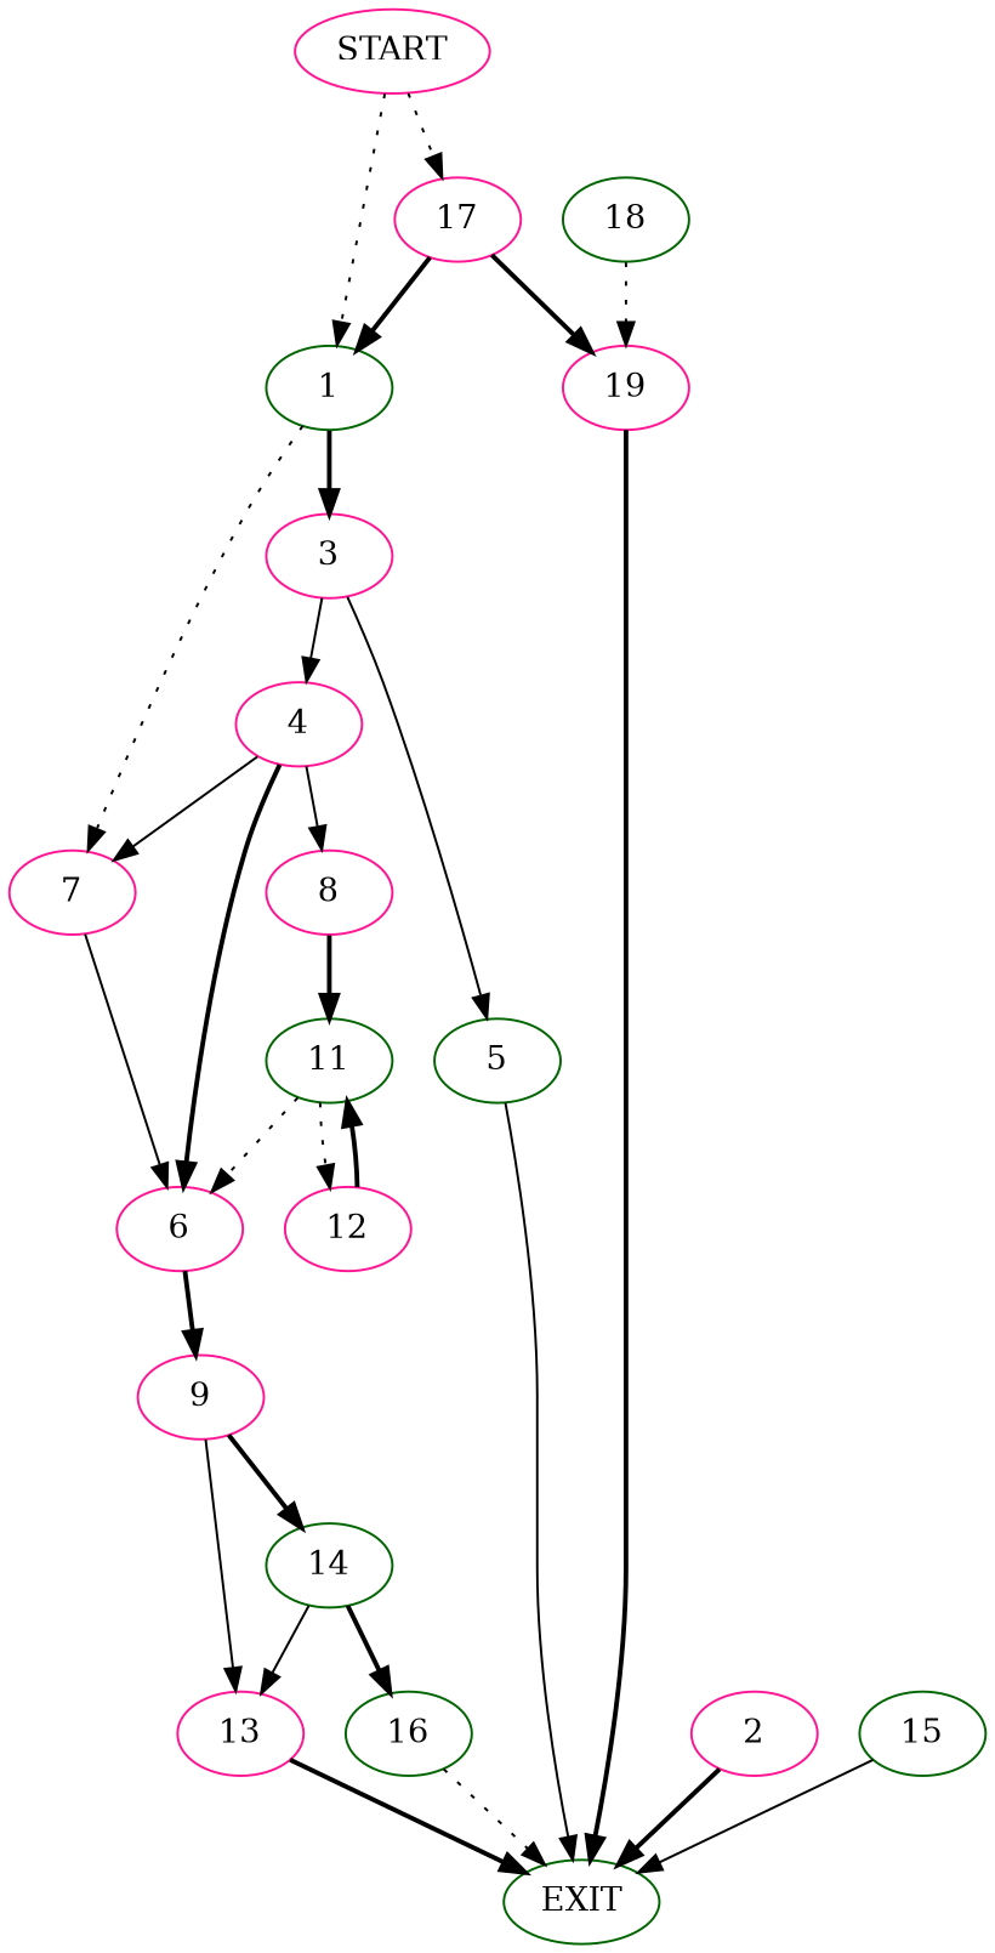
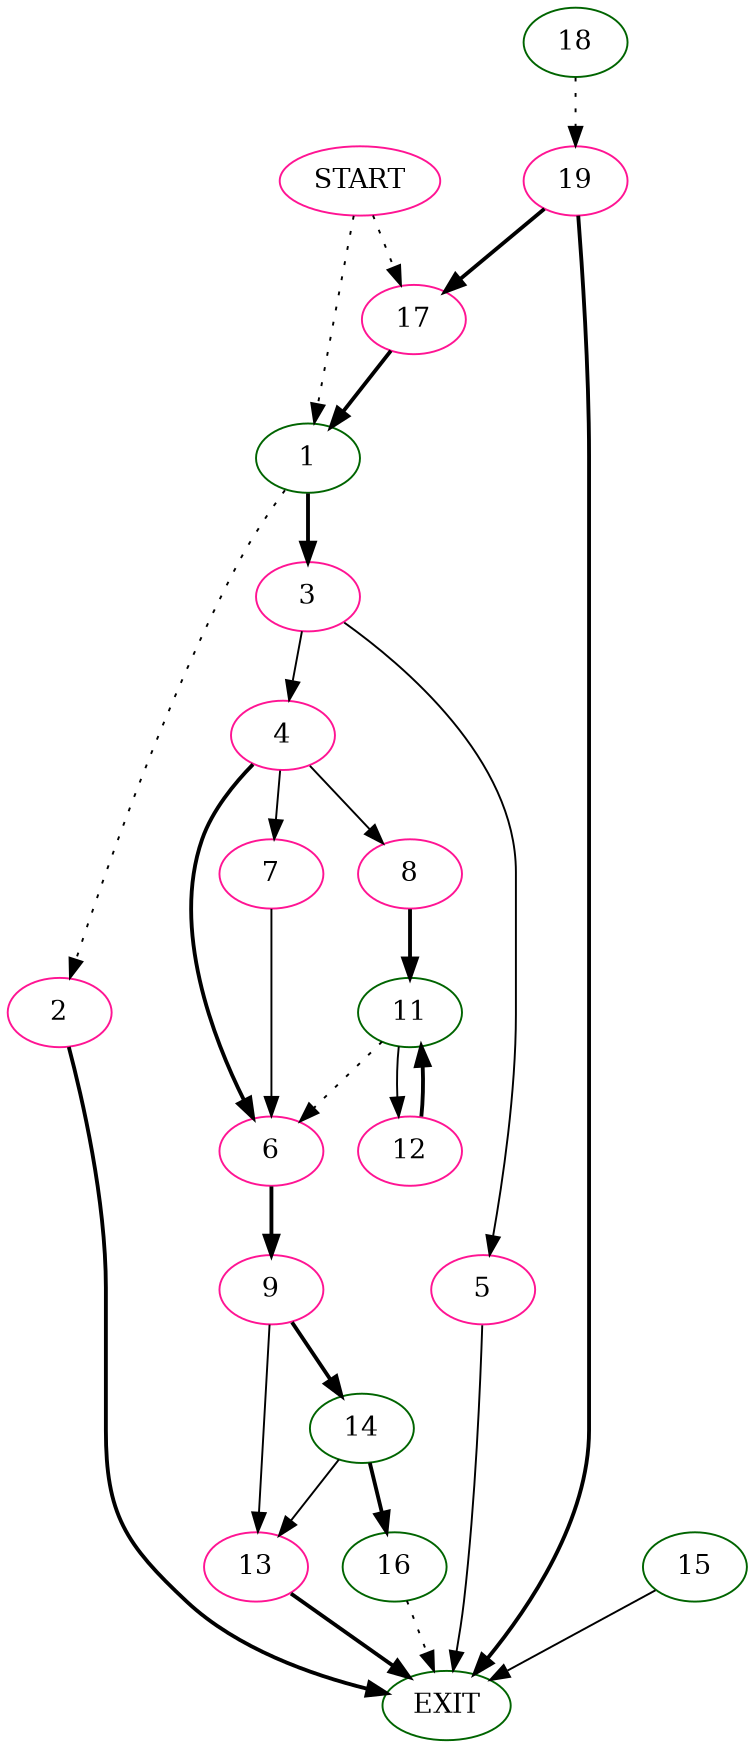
  digraph {
    node [color=deeppink]
    edge [style=bold]
    n1 [label=START]
    1 [color=darkgreen]
    17
    2
    3
    19
    n7 [color=darkgreen label=EXIT]
    4
-   5 [color=darkgreen]
+   5
    6
    7
    8
    9
    13
    14 [color=darkgreen]
    11 [color=darkgreen]
    12
    16 [color=darkgreen]
    15 [color=darkgreen]
    18 [color=darkgreen]
    n1 -> 1 [style=dotted]
    n1 -> 17 [style=dotted]
-   1 -> 7 [style=dotted]
+   1 -> 2 [style=dotted]
    1 -> 3
    17 -> 1
-   17 -> 19
+   19 -> 17
    2 -> n7
    3 -> 4 [style=solid]
    3 -> 5 [style=solid]
    19 -> n7
    4 -> 6
    4 -> 7 [style=solid]
    4 -> 8 [style=solid]
    5 -> n7 [style=solid]
    6 -> 9
    7 -> 6 [style=solid]
    8 -> 11
    9 -> 13 [style=solid]
    9 -> 14
    13 -> n7
    14 -> 13 [style=solid]
    14 -> 16
    11 -> 6 [style=dotted]
-   11 -> 12 [style=dotted]
+   11 -> 12 [style=solid]
    12 -> 11
    16 -> n7 [style=dotted]
    15 -> n7 [style=solid]
    18 -> 19 [style=dotted]
  }
